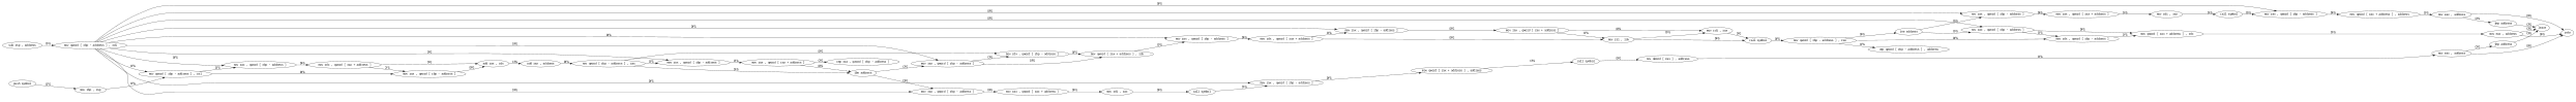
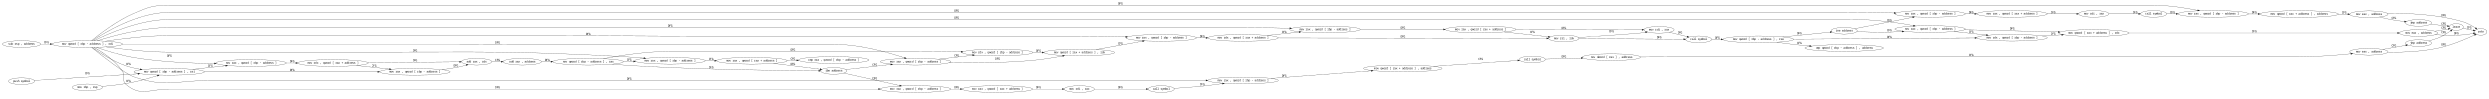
  digraph {
    fontname="IBM Plex Mono"
    rankdir=LR
    node [fontname="IBM Plex Mono"]
    edge [fontname="IBM Plex Mono"]
    n1 [label="push symbol"]
    n2 [label="mov rbp , rsp"]
    n3 [label="mov qword [ rbp - address ] , rsi"]
    n4 [label="sub rsp , address"]
    n5 [label="mov qword [ rbp - address ] , rdi"]
    n6 [label="mov rax , qword [ rbp - address ]"]
    n7 [label="mov rax , qword [ rbp - address ]"]
    n8 [label="mov rax , qword [ rbp - address ]"]
    n9 [label="mov rax , qword [ rbp - address ]"]
    n10 [label="mov rax , qword [ rbp - address ]"]
    n11 [label="mov rax , qword [ rbp - address ]"]
    n12 [label="mov rax , qword [ rbp - address ]"]
    n13 [label="mov rax , qword [ rbp - address ]"]
    n14 [label="mov rax , qword [ rbp - address ]"]
    n15 [label="mov rax , qword [ rbp - address ]"]
    n16 [label="mov rax , qword [ rbp - address ]"]
    n17 [label="mov rdx , qword [ rax + address ]"]
    n18 [label="mov rax , qword [ rax + address ]"]
    n19 [label="mov rdx , qword [ rbp - address ]"]
    n20 [label="mov qword [ rax + address ] , rdx"]
    n21 [label="mov rax , qword [ rax + address ]"]
    n22 [label="mov rdx , qword [ rax + address ]"]
    n23 [label="mov rax , qword [ rax + address ]"]
    n24 [label="mov rdx , qword [ rbp - address ]"]
    n25 [label="mov qword [ rax + address ] , rdx"]
    n26 [label="mov rax , qword [ rax + address ]"]
    n27 [label="mov qword [ rax + address ] , address"]
    n28 [label="mov qword [ rax + address ] , address"]
    n29 [label="add rax , rdx"]
    n30 [label="add rax , address"]
    n31 [label="mov qword [ rbp - address ] , rax"]
    n32 [label="jbe address"]
    n33 [label="cmp rax , qword [ rbp - address ]"]
    n34 [label="mov rdi , rax"]
    n35 [label="mov rsi , rdx"]
    n36 [label="mov rdi , rax"]
    n37 [label="call symbol"]
    n38 [label="mov qword [ rbp - address ] , rax"]
    n39 [label="cmp qword [ rbp - address ] , address"]
    n40 [label="jne address"]
    n41 [label="mov eax , address"]
    n42 [label="mov rdi , rax"]
    n43 [label="call symbol"]
    n44 [label="call symbol"]
    n45 [label="mov dword [ rax ] , address"]
    n46 [label="mov eax , address"]
    n47 [label="jmp address"]
    n48 [label=retn]
    n49 [label=leave]
    n50 [label="call symbol"]
    n51 [label="mov eax , address"]
    n52 [label="jmp address"]
-   n1 -> n2 [label=CFG]
+   n1 -> n3 [label=CFG]
    n2 -> n3 [label=CFG]
    n3 -> n6 [label=CFG]
    n3 -> n16 [label=DFG]
    n4 -> n5 [label=CFG]
    n5 -> n3 [label=CFG]
    n5 -> n6 [label=DFG]
    n5 -> n7 [label=DFG]
    n5 -> n8 [label=DFG]
    n5 -> n9 [label=DFG]
    n5 -> n10 [label=DFG]
    n5 -> n11 [label=DFG]
    n5 -> n12 [label=DFG]
    n5 -> n13 [label=DFG]
    n5 -> n14 [label=DFG]
    n5 -> n15 [label=DFG]
    n6 -> n17 [label=DFG]
    n7 -> n18 [label=DFG]
    n8 -> n19 [label=CFG]
    n8 -> n20 [label=DFG]
    n9 -> n21 [label=DFG]
    n10 -> n22 [label=DFG]
    n11 -> n23 [label=DFG]
    n12 -> n24 [label=CFG]
    n12 -> n25 [label=DFG]
    n13 -> n26 [label=DFG]
    n14 -> n27 [label=DFG]
    n15 -> n28 [label=DFG]
    n16 -> n29 [label=DFG]
    n17 -> n16 [label=CFG]
    n17 -> n29 [label=DFG]
    n18 -> n32 [label=DFG]
    n18 -> n33 [label=CFG]
    n19 -> n20 [label=DFG]
    n20 -> n10 [label=CFG]
    n21 -> n34 [label=DFG]
    n22 -> n11 [label=CFG]
    n22 -> n35 [label=DFG]
    n23 -> n35 [label=CFG]
    n23 -> n36 [label=DFG]
    n24 -> n25 [label=DFG]
    n25 -> n41 [label=CFG]
    n26 -> n42 [label=DFG]
    n27 -> n44 [label=CFG]
    n28 -> n51 [label=CFG]
    n29 -> n30 [label=CFG]
    n30 -> n31 [label=DFG]
    n31 -> n7 [label=CFG]
    n31 -> n19 [label=DFG]
    n31 -> n32 [label=DFG]
    n32 -> n8 [label=CFG]
    n32 -> n9 [label=CFG]
    n34 -> n43 [label=DFG]
    n35 -> n36 [label=CFG]
    n35 -> n37 [label=DFG]
    n36 -> n37 [label=DFG]
    n37 -> n38 [label=DFG]
    n38 -> n24 [label=DFG]
    n38 -> n39 [label=CFG]
    n38 -> n40 [label=DFG]
    n40 -> n12 [label=CFG]
    n40 -> n13 [label=CFG]
    n41 -> n48 [label=DFG]
    n41 -> n49 [label=CFG]
    n42 -> n50 [label=DFG]
    n43 -> n14 [label=CFG]
    n44 -> n45 [label=DFG]
    n45 -> n46 [label=CFG]
    n46 -> n47 [label=CFG]
    n46 -> n48 [label=DFG]
    n47 -> n49 [label=CFG]
+   n49 -> n48 [label=CFG]
    n50 -> n15 [label=CFG]
    n51 -> n48 [label=DFG]
    n51 -> n52 [label=CFG]
    n52 -> n49 [label=CFG]
  }
